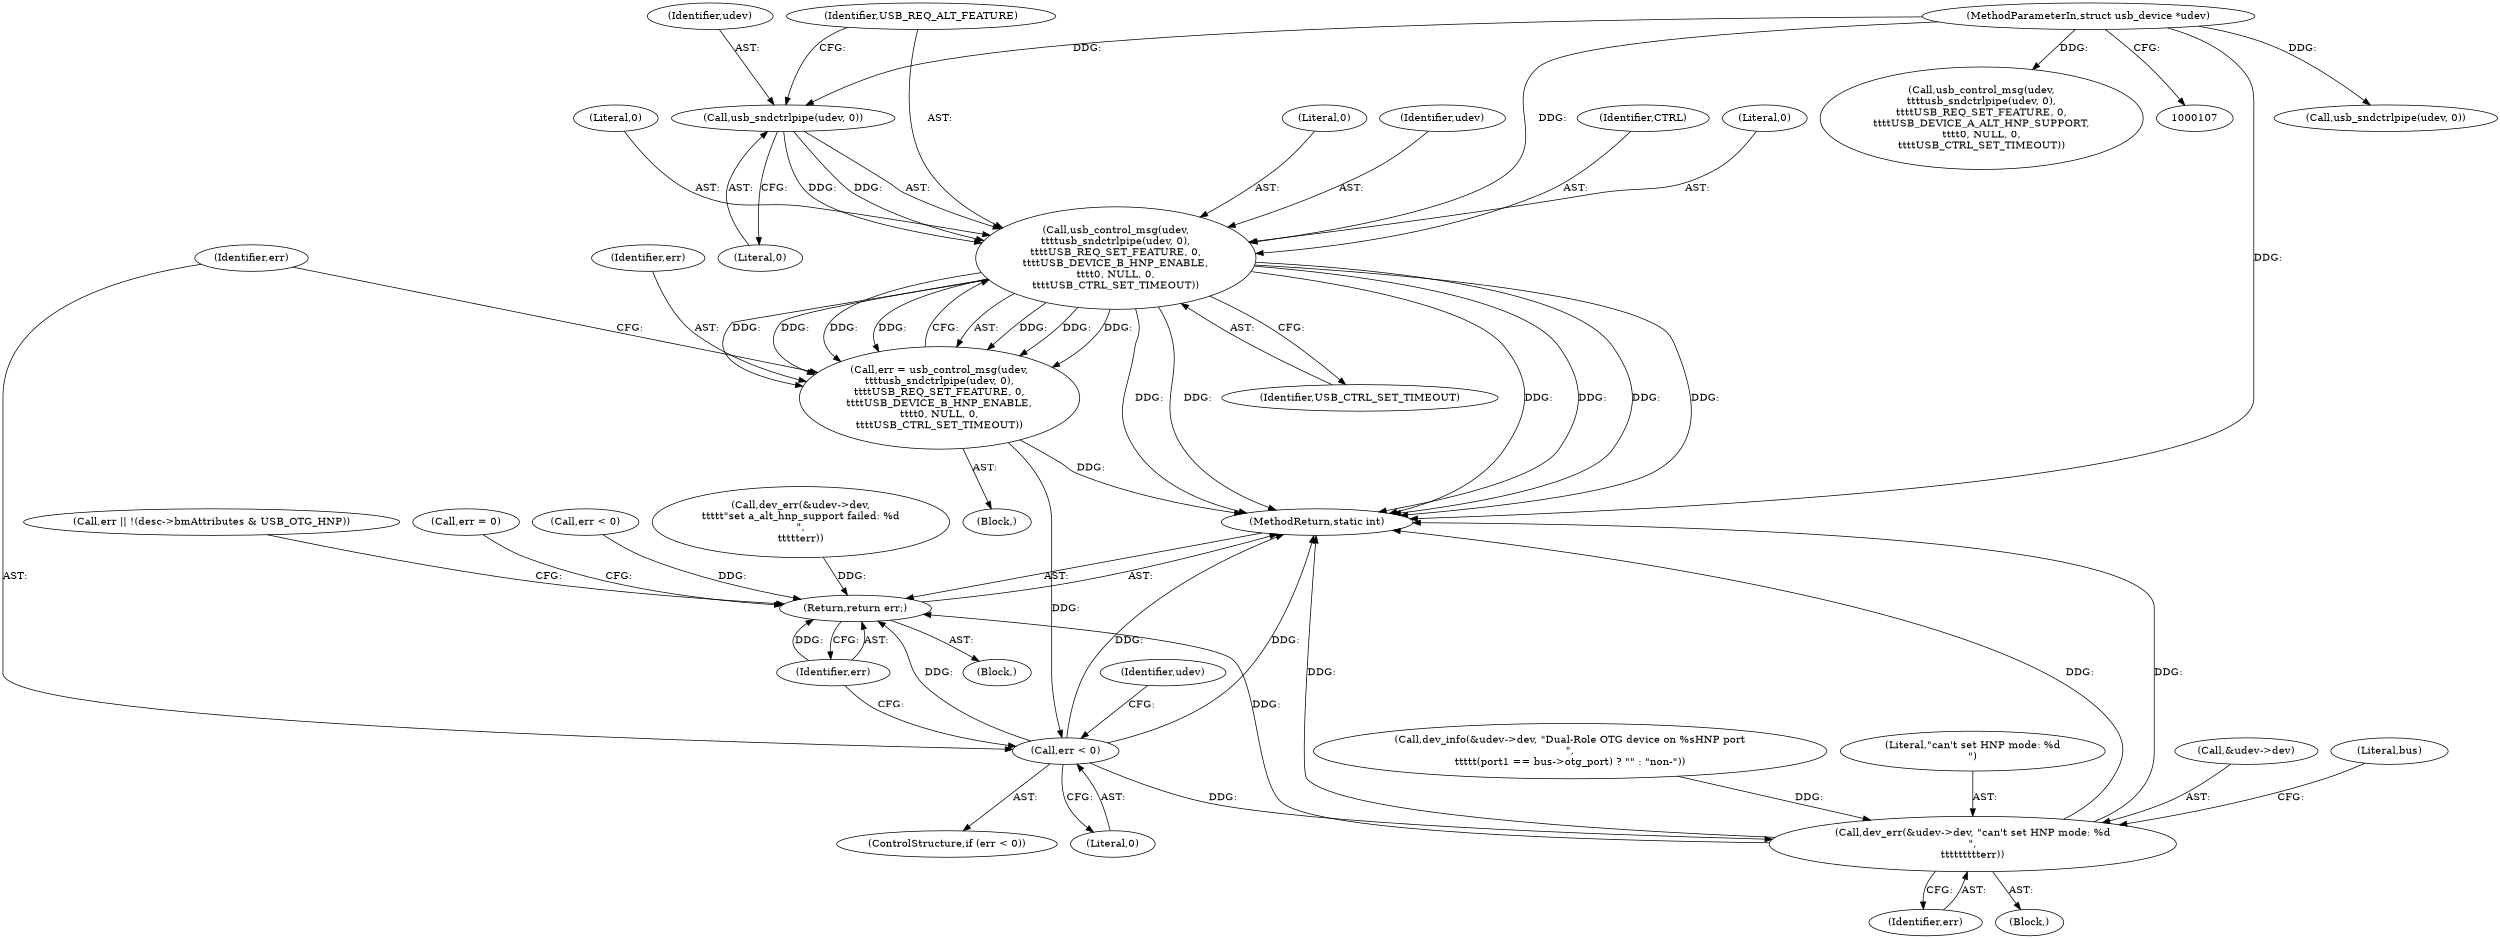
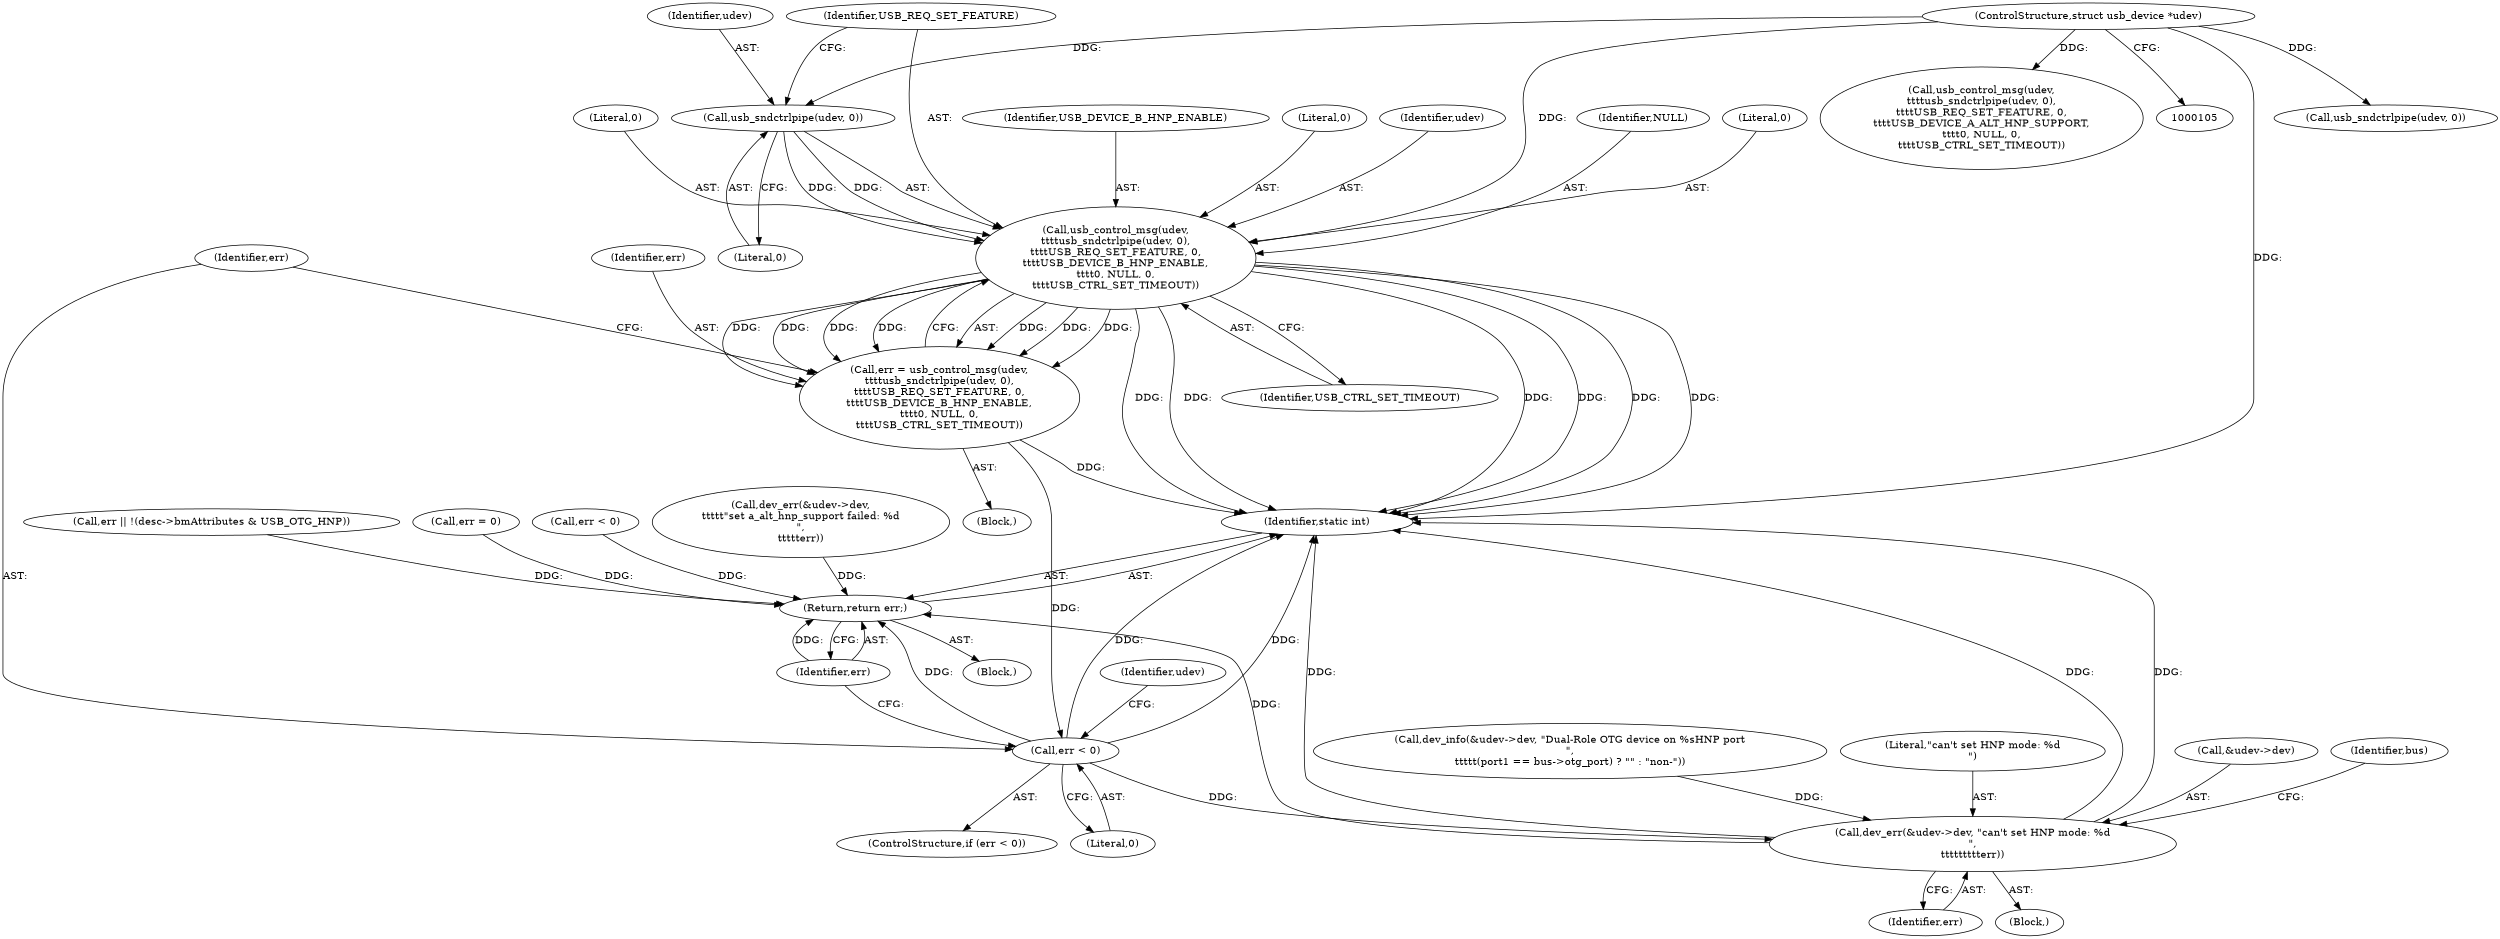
  digraph {
    n1 [label="(Call,usb_sndctrlpipe(udev, 0))"]
    n2 [label="(Call,usb_control_msg(udev,\n\t\t\t\tusb_sndctrlpipe(udev, 0),\n\t\t\t\tUSB_REQ_SET_FEATURE, 0,\n\t\t\t\tUSB_DEVICE_B_HNP_ENABLE,\n\t\t\t\t0, NULL, 0,\n\t\t\t\tUSB_CTRL_SET_TIMEOUT))"]
    n3 [label="(Literal,0)"]
-   n4 [label="(MethodReturn,static int)"]
+   n4 [label="(Identifier,static int)"]
    n5 [label="(Call,err = usb_control_msg(udev,\n\t\t\t\tusb_sndctrlpipe(udev, 0),\n\t\t\t\tUSB_REQ_SET_FEATURE, 0,\n\t\t\t\tUSB_DEVICE_B_HNP_ENABLE,\n\t\t\t\t0, NULL, 0,\n\t\t\t\tUSB_CTRL_SET_TIMEOUT))"]
    n6 [label="(Identifier,USB_CTRL_SET_TIMEOUT)"]
-   n7 [label="(MethodParameterIn,struct usb_device *udev)"]
+   n7 [label="(ControlStructure,struct usb_device *udev)"]
    n8 [label="(Call,usb_sndctrlpipe(udev, 0))"]
    n9 [label="(Call,usb_control_msg(udev,\n\t\t\t\tusb_sndctrlpipe(udev, 0),\n\t\t\t\tUSB_REQ_SET_FEATURE, 0,\n\t\t\t\tUSB_DEVICE_A_ALT_HNP_SUPPORT,\n\t\t\t\t0, NULL, 0,\n\t\t\t\tUSB_CTRL_SET_TIMEOUT))"]
-   1000105 [label=1000107]
+   1000105
    n11 [label="(Return,return err;)"]
    n12 [label="(Call,err < 0)"]
    n13 [label="(Block,)"]
    n14 [label="(Call,dev_err(&udev->dev, \"can't set HNP mode: %d\n\",\n\t\t\t\t\t\t\t\t\terr))"]
    n15 [label="(Literal,0)"]
    n16 [label="(ControlStructure,if (err < 0))"]
    n17 [label="(Identifier,err)"]
    n18 [label="(Block,)"]
    n19 [label="(Block,)"]
    n20 [label="(Identifier,err)"]
    n21 [label="(Call,dev_info(&udev->dev, \"Dual-Role OTG device on %sHNP port\n\",\n\t\t\t\t\t(port1 == bus->otg_port) ? \"\" : \"non-\"))"]
+   n22 [label="(Identifier,USB_DEVICE_B_HNP_ENABLE)"]
    n23 [label="(Call,err || !(desc->bmAttributes & USB_OTG_HNP))"]
    n24 [label="(Identifier,udev)"]
    n25 [label="(Literal,0)"]
-   n26 [label="(Identifier,USB_REQ_ALT_FEATURE)"]
+   n26 [label="(Identifier,USB_REQ_SET_FEATURE)"]
    n27 [label="(Literal,\"can't set HNP mode: %d\n\")"]
    n28 [label="(Identifier,udev)"]
    n29 [label="(Identifier,err)"]
    n30 [label="(Call,&udev->dev)"]
    n31 [label="(Identifier,err)"]
-   n32 [label="(Literal,bus)"]
+   n32 [label="(Identifier,bus)"]
    n33 [label="(Call,dev_err(&udev->dev,\n\t\t\t\t\t\"set a_alt_hnp_support failed: %d\n\",\n\t\t\t\t\terr))"]
    n34 [label="(Identifier,udev)"]
-   n35 [label="(Identifier,CTRL)"]
+   n35 [label="(Identifier,NULL)"]
    n36 [label="(Literal,0)"]
    n37 [label="(Literal,0)"]
    n38 [label="(Call,err = 0)"]
    n39 [label="(Call,err < 0)"]
    n1 -> n2 [label="AST: "]
    n1 -> n2 [label="DDG: "]
    n1 -> n2 [label="DDG: "]
    n1 -> n3 [label="CFG: "]
    n2 -> n4 [label="DDG: "]
    n2 -> n4 [label="DDG: "]
    n2 -> n4 [label="DDG: "]
    n2 -> n4 [label="DDG: "]
    n2 -> n4 [label="DDG: "]
    n2 -> n4 [label="DDG: "]
    n2 -> n5 [label="AST: "]
    n2 -> n5 [label="DDG: "]
    n2 -> n5 [label="DDG: "]
    n2 -> n5 [label="DDG: "]
    n2 -> n5 [label="DDG: "]
    n2 -> n5 [label="DDG: "]
    n2 -> n5 [label="DDG: "]
    n2 -> n5 [label="DDG: "]
    n2 -> n6 [label="CFG: "]
    n3 -> n1 [label="AST: "]
    n4 -> n11 [label="AST: "]
    n5 -> n2 [label="CFG: "]
    n5 -> n4 [label="DDG: "]
    n5 -> n12 [label="DDG: "]
    n5 -> n13 [label="AST: "]
    n6 -> n2 [label="AST: "]
    n7 -> n1 [label="DDG: "]
    n7 -> n2 [label="DDG: "]
    n7 -> n4 [label="DDG: "]
    n7 -> n8 [label="DDG: "]
    n7 -> n9 [label="DDG: "]
    n7 -> 1000105 [label="CFG: "]
    n11 -> n4 [label="AST: "]
    n11 -> n19 [label="AST: "]
    n11 -> n20 [label="CFG: "]
    n12 -> n4 [label="DDG: "]
    n12 -> n4 [label="DDG: "]
    n12 -> n11 [label="DDG: "]
    n12 -> n14 [label="DDG: "]
    n12 -> n15 [label="CFG: "]
    n12 -> n16 [label="AST: "]
    n14 -> n4 [label="DDG: "]
    n14 -> n4 [label="DDG: "]
    n14 -> n4 [label="DDG: "]
    n14 -> n11 [label="DDG: "]
    n14 -> n17 [label="CFG: "]
    n14 -> n18 [label="AST: "]
    n15 -> n12 [label="AST: "]
    n17 -> n14 [label="AST: "]
    n20 -> n11 [label="AST: "]
    n20 -> n11 [label="DDG: "]
    n20 -> n12 [label="CFG: "]
    n21 -> n14 [label="DDG: "]
-   n23 -> n11 [label="CFG: "]
+   n22 -> n2 [label="AST: "]
+   n23 -> n11 [label="DDG: "]
    n24 -> n12 [label="CFG: "]
    n25 -> n2 [label="AST: "]
    n26 -> n1 [label="CFG: "]
    n26 -> n2 [label="AST: "]
    n27 -> n14 [label="AST: "]
    n28 -> n1 [label="AST: "]
    n29 -> n5 [label="AST: "]
    n30 -> n14 [label="AST: "]
    n31 -> n5 [label="CFG: "]
    n31 -> n12 [label="AST: "]
    n32 -> n14 [label="CFG: "]
    n33 -> n11 [label="DDG: "]
    n34 -> n2 [label="AST: "]
    n35 -> n2 [label="AST: "]
    n36 -> n2 [label="AST: "]
    n37 -> n2 [label="AST: "]
-   n38 -> n11 [label="CFG: "]
+   n38 -> n11 [label="DDG: "]
    n39 -> n11 [label="DDG: "]
  }
